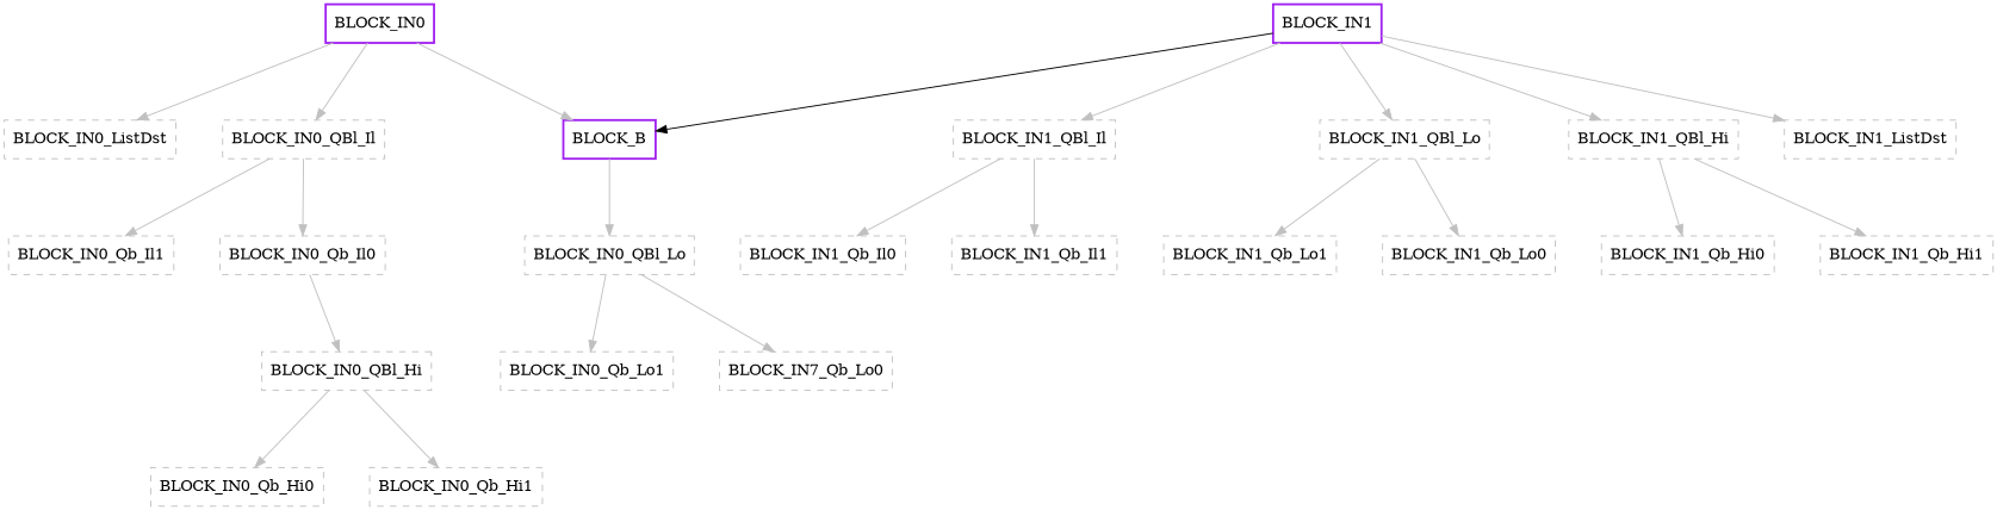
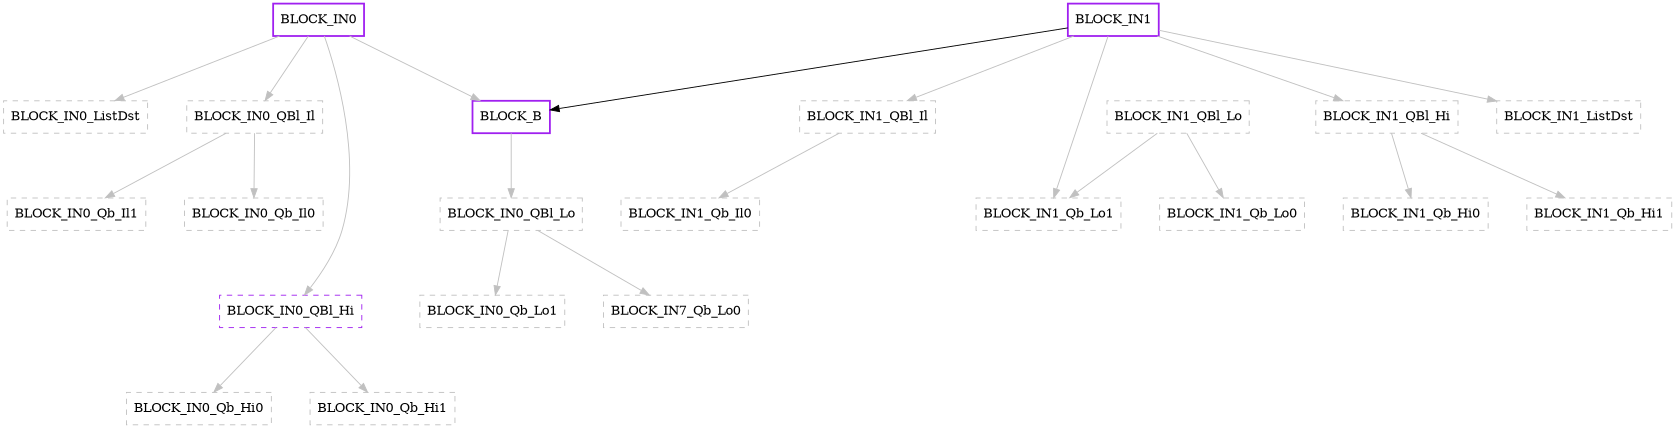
  digraph {
    mindist=1.0
    nodesep=0.6
    rankdir=TB
    ranksep=1.0
    root=Demo
    node [color=gray cpu=0 fillcolor=white flags="0x0000000a" shape=rectangle style=dashed type=qbuf]
    edge [color=gray type=meta]
    BLOCK_B [beamproc=undefined bpentry=false bpexit=false color=purple flags="0x0000a007" patentry=true patexit=true pattern=B penwidth=2 qhi=false qil=false qlo=false style=filled tperiod=100000000 type=block]
    BLOCK_IN0_QBl_Lo [flags="0x00000009" type=qinfo]
    BLOCK_IN0 [beamproc=undefined bpentry=false bpexit=false color=purple flags="0x0070a007" patentry=true patexit=true pattern=IN0 penwidth=2 qhi=true qil=true qlo=true style=filled tperiod=100000000 type=block]
    BLOCK_IN0_QBl_Il [flags="0x00000009" type=qinfo]
-   BLOCK_IN0_QBl_Hi [flags="0x00000009" type=qinfo]
+   BLOCK_IN0_QBl_Hi [color=purple flags="0x00000009" type=qinfo]
    BLOCK_IN0_ListDst [flags="0x0000000c" type=listdst]
    BLOCK_IN0_Qb_Il0
    BLOCK_IN0_Qb_Il1
    BLOCK_IN0_Qb_Hi0
    BLOCK_IN0_Qb_Hi1
    n11 [label=BLOCK_IN7_Qb_Lo0]
    BLOCK_IN0_Qb_Lo1
    BLOCK_IN1 [beamproc=undefined bpentry=false bpexit=false color=purple flags="0x0070a007" patentry=true patexit=true pattern=IN1 penwidth=2 qhi=true qil=true qlo=true style=filled tperiod=100000000 type=block]
    BLOCK_IN1_QBl_Il [flags="0x00000009" type=qinfo]
    BLOCK_IN1_QBl_Hi [flags="0x00000009" type=qinfo]
    BLOCK_IN1_QBl_Lo [flags="0x00000009" type=qinfo]
    BLOCK_IN1_ListDst [flags="0x0000000c" type=listdst]
    BLOCK_IN1_Qb_Il0
-   BLOCK_IN1_Qb_Il1
    BLOCK_IN1_Qb_Hi0
    BLOCK_IN1_Qb_Hi1
    BLOCK_IN1_Qb_Lo0
    BLOCK_IN1_Qb_Lo1
    BLOCK_B -> BLOCK_IN0_QBl_Lo [type=priolo]
    BLOCK_IN0_QBl_Lo -> n11
    BLOCK_IN0_QBl_Lo -> BLOCK_IN0_Qb_Lo1
    BLOCK_IN0 -> BLOCK_B [type=altdst]
    BLOCK_IN0 -> BLOCK_IN0_QBl_Il [type=prioil]
-   BLOCK_IN0_Qb_Il0 -> BLOCK_IN0_QBl_Hi [type=priohi]
+   BLOCK_IN0 -> BLOCK_IN0_QBl_Hi [type=priohi]
    BLOCK_IN0 -> BLOCK_IN0_ListDst [type=listdst]
    BLOCK_IN0_QBl_Il -> BLOCK_IN0_Qb_Il0
    BLOCK_IN0_QBl_Il -> BLOCK_IN0_Qb_Il1
    BLOCK_IN0_QBl_Hi -> BLOCK_IN0_Qb_Hi0
    BLOCK_IN0_QBl_Hi -> BLOCK_IN0_Qb_Hi1
    BLOCK_IN1 -> BLOCK_B [color=black type=altdst]
    BLOCK_IN1 -> BLOCK_IN1_QBl_Il [type=prioil]
    BLOCK_IN1 -> BLOCK_IN1_QBl_Hi [type=priohi]
-   BLOCK_IN1 -> BLOCK_IN1_QBl_Lo [type=priolo]
+   BLOCK_IN1 -> BLOCK_IN1_Qb_Lo1 [type=priolo]
    BLOCK_IN1 -> BLOCK_IN1_ListDst [type=listdst]
    BLOCK_IN1_QBl_Il -> BLOCK_IN1_Qb_Il0
-   BLOCK_IN1_QBl_Il -> BLOCK_IN1_Qb_Il1
    BLOCK_IN1_QBl_Hi -> BLOCK_IN1_Qb_Hi0
    BLOCK_IN1_QBl_Hi -> BLOCK_IN1_Qb_Hi1
    BLOCK_IN1_QBl_Lo -> BLOCK_IN1_Qb_Lo0
    BLOCK_IN1_QBl_Lo -> BLOCK_IN1_Qb_Lo1
  }
